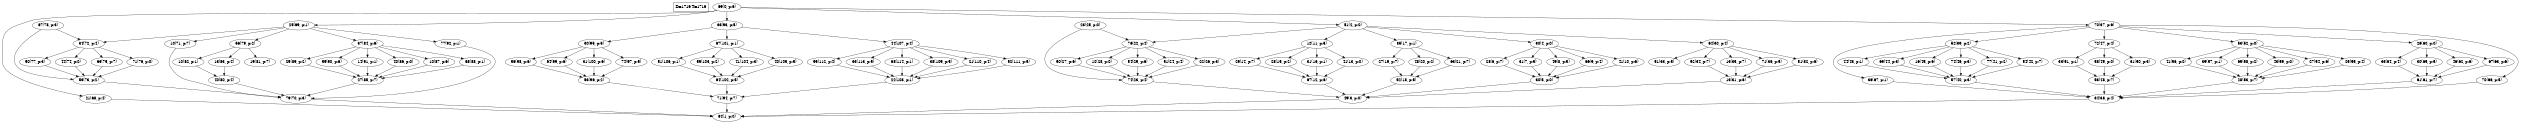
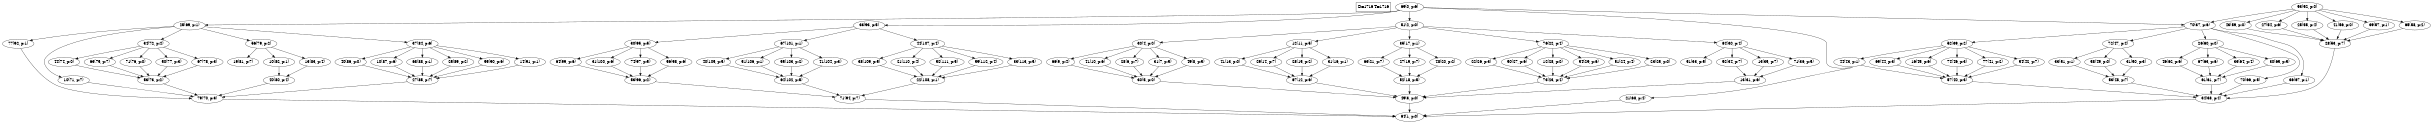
  digraph {
    n1 [label="D=1716 T=1716" shape=box]
    n2 [label="69(0, p:6)"]
    n3 [label="51(2, p:0)"]
    n4 [label="70(37, p:6)"]
    n5 [label="21(68, p:4)"]
    n6 [label="25(69, p:1)"]
    n7 [label="33(93, p:5)"]
    n8 [label="30(4, p:0)"]
    n9 [label="12(11, p:5)"]
    n10 [label="35(17, p:1)"]
    n11 [label="76(22, p:4)"]
    n12 [label="64(30, p:4)"]
    n13 [label="52(39, p:2)"]
    n14 [label="72(47, p:4)"]
    n15 [label="53(52, p:0)"]
    n16 [label="26(60, p:0)"]
    n17 [label="70(66, p:5)"]
    n18 [label="36(67, p:1)"]
    n19 [label="64(1, p:0)"]
    n20 [label="10(71, p:7)"]
    n21 [label="34(72, p:4)"]
    n22 [label="56(79, p:2)"]
    n23 [label="37(84, p:6)"]
    n24 [label="77(92, p:1)"]
    n25 [label="30(95, p:5)"]
    n26 [label="67(101, p:1)"]
    n27 [label="44(107, p:4)"]
    n28 [label="28(6, p:7)"]
    n29 [label="31(7, p:5)"]
    n30 [label="49(8, p:5)"]
    n31 [label="66(9, p:4)"]
    n32 [label="41(10, p:6)"]
    n33 [label="41(13, p:0)"]
    n34 [label="29(14, p:7)"]
    n35 [label="28(15, p:2)"]
    n36 [label="31(16, p:1)"]
    n37 [label="27(19, p:7)"]
    n38 [label="48(20, p:2)"]
    n39 [label="63(21, p:7)"]
    n40 [label="51(24, p:4)"]
    n41 [label="23(25, p:0)"]
    n42 [label="22(26, p:3)"]
    n43 [label="50(27, p:6)"]
    n44 [label="12(28, p:0)"]
    n45 [label="54(29, p:6)"]
-   n46 [label="51(32, p:6)"]
    n47 [label="51(33, p:5)"]
    n48 [label="52(34, p:7)"]
    n49 [label="13(35, p:7)"]
    n50 [label="71(36, p:5)"]
    n51 [label="49(3, p:0)"]
    n52 [label="30(5, p:0)"]
    n53 [label="67(12, p:6)"]
    n54 [label="52(18, p:5)"]
-   n55 [label="74(23, p:4)"]
+   n55 [label="73(23, p:4)"]
    n56 [label="13(31, p:6)"]
    n57 [label="77(41, p:2)"]
    n58 [label="54(42, p:7)"]
    n59 [label="44(43, p:1)"]
    n60 [label="69(44, p:3)"]
    n61 [label="16(45, p:6)"]
    n62 [label="74(46, p:3)"]
    n63 [label="58(49, p:0)"]
    n64 [label="31(50, p:3)"]
    n65 [label="33(51, p:1)"]
    n66 [label="27(54, p:6)"]
    n67 [label="25(55, p:4)"]
    n68 [label="41(56, p:0)"]
    n69 [label="39(57, p:1)"]
    n70 [label="65(58, p:2)"]
    n71 [label="43(59, p:0)"]
    n72 [label="46(62, p:6)"]
    n73 [label="67(63, p:6)"]
    n74 [label="33(64, p:4)"]
    n75 [label="30(65, p:5)"]
    n76 [label="34(38, p:4)"]
    n77 [label="57(40, p:3)"]
    n78 [label="53(48, p:7)"]
    n79 [label="28(53, p:7)"]
    n80 [label="61(61, p:7)"]
    n81 [label="79(70, p:3)"]
    n82 [label="44(74, p:0)"]
    n83 [label="63(75, p:7)"]
    n84 [label="71(76, p:0)"]
    n85 [label="50(77, p:3)"]
    n86 [label="67(78, p:3)"]
    n87 [label="19(81, p:7)"]
    n88 [label="10(82, p:1)"]
    n89 [label="13(83, p:4)"]
    n90 [label="40(86, p:0)"]
    n91 [label="10(87, p:6)"]
    n92 [label="68(88, p:1)"]
    n93 [label="25(89, p:2)"]
    n94 [label="55(90, p:6)"]
    n95 [label="14(91, p:1)"]
    n96 [label="53(73, p:2)"]
    n97 [label="40(80, p:4)"]
    n98 [label="27(85, p:7)"]
    n99 [label="74(97, p:5)"]
    n100 [label="56(98, p:6)"]
    n101 [label="64(99, p:6)"]
    n102 [label="31(100, p:6)"]
    n103 [label="55(103, p:2)"]
    n104 [label="41(104, p:3)"]
    n105 [label="40(105, p:5)"]
    n106 [label="51(106, p:1)"]
    n107 [label="38(109, p:5)"]
    n108 [label="21(110, p:4)"]
    n109 [label="52(111, p:5)"]
    n110 [label="59(112, p:4)"]
    n111 [label="33(113, p:5)"]
-   n112 [label="68(114, p:1)"]
    n113 [label="71(94, p:7)"]
    n114 [label="53(96, p:2)"]
    n115 [label="64(102, p:5)"]
    n116 [label="22(108, p:1)"]
    n2 -> n3
    n2 -> n4
    n2 -> n5
    n2 -> n6
    n2 -> n7
    n3 -> n8
    n3 -> n9
    n3 -> n10
    n3 -> n11
    n3 -> n12
    n4 -> n13
    n4 -> n14
-   n4 -> n15
+   n15 -> n4
    n4 -> n16
    n4 -> n17
    n4 -> n18
    n5 -> n19
    n6 -> n20
    n6 -> n21
    n6 -> n22
    n6 -> n23
    n6 -> n24
    n7 -> n25
    n7 -> n26
    n7 -> n27
    n8 -> n28
    n8 -> n29
    n8 -> n30
    n8 -> n31
    n8 -> n32
    n9 -> n33
    n9 -> n34
    n9 -> n35
    n9 -> n36
    n10 -> n37
    n10 -> n38
    n10 -> n39
    n11 -> n40
-   n41 -> n11
+   n11 -> n41
    n11 -> n42
    n11 -> n43
    n11 -> n44
    n11 -> n45
-   n12 -> n46
    n12 -> n47
    n12 -> n48
    n12 -> n49
    n12 -> n50
    n13 -> n57
    n13 -> n58
    n13 -> n59
    n13 -> n60
    n13 -> n61
    n13 -> n62
    n14 -> n63
    n14 -> n64
    n14 -> n65
    n15 -> n66
    n15 -> n67
    n15 -> n68
    n15 -> n69
    n15 -> n70
    n15 -> n71
    n16 -> n72
    n16 -> n73
    n16 -> n74
    n16 -> n75
    n17 -> n76
    n18 -> n76
    n20 -> n81
    n21 -> n82
    n21 -> n83
    n21 -> n84
    n21 -> n85
-   n86 -> n21
+   n21 -> n86
    n22 -> n87
    n22 -> n88
    n22 -> n89
    n23 -> n90
    n23 -> n91
    n23 -> n92
    n23 -> n93
    n23 -> n94
    n23 -> n95
    n24 -> n81
    n25 -> n99
    n25 -> n100
    n25 -> n101
    n25 -> n102
    n26 -> n103
    n26 -> n104
    n26 -> n105
    n26 -> n106
    n27 -> n107
    n27 -> n108
    n27 -> n109
    n27 -> n110
    n27 -> n111
-   n27 -> n112
    n28 -> n52
    n29 -> n52
    n30 -> n52
    n31 -> n52
    n32 -> n52
    n33 -> n53
    n34 -> n53
    n35 -> n53
    n36 -> n53
    n37 -> n54
    n38 -> n54
    n39 -> n54
    n40 -> n55
    n41 -> n55
    n42 -> n55
    n43 -> n55
    n44 -> n55
    n45 -> n55
-   n46 -> n56
    n48 -> n56
    n49 -> n56
    n50 -> n56
    n51 -> n19
    n52 -> n51
    n53 -> n51
    n54 -> n51
    n55 -> n51
    n56 -> n51
    n57 -> n77
    n58 -> n77
    n59 -> n77
    n60 -> n77
    n61 -> n77
    n62 -> n77
    n63 -> n78
    n64 -> n78
    n65 -> n78
    n66 -> n79
    n67 -> n79
    n68 -> n79
    n69 -> n79
    n70 -> n79
    n71 -> n79
    n72 -> n80
    n73 -> n80
    n74 -> n80
    n75 -> n80
    n76 -> n19
    n77 -> n76
    n78 -> n76
    n79 -> n76
    n80 -> n76
    n81 -> n19
    n82 -> n96
    n83 -> n96
    n84 -> n96
    n85 -> n96
    n86 -> n96
    n88 -> n97
    n89 -> n97
    n90 -> n98
    n91 -> n98
    n92 -> n98
    n93 -> n98
    n94 -> n98
    n95 -> n98
    n96 -> n81
    n97 -> n81
    n98 -> n81
    n99 -> n114
    n100 -> n114
    n101 -> n114
    n102 -> n114
    n103 -> n115
    n104 -> n115
    n105 -> n115
    n106 -> n115
    n107 -> n116
    n108 -> n116
    n109 -> n116
    n110 -> n116
    n111 -> n116
-   n112 -> n116
    n113 -> n19
    n114 -> n113
    n115 -> n113
    n116 -> n113
  }
